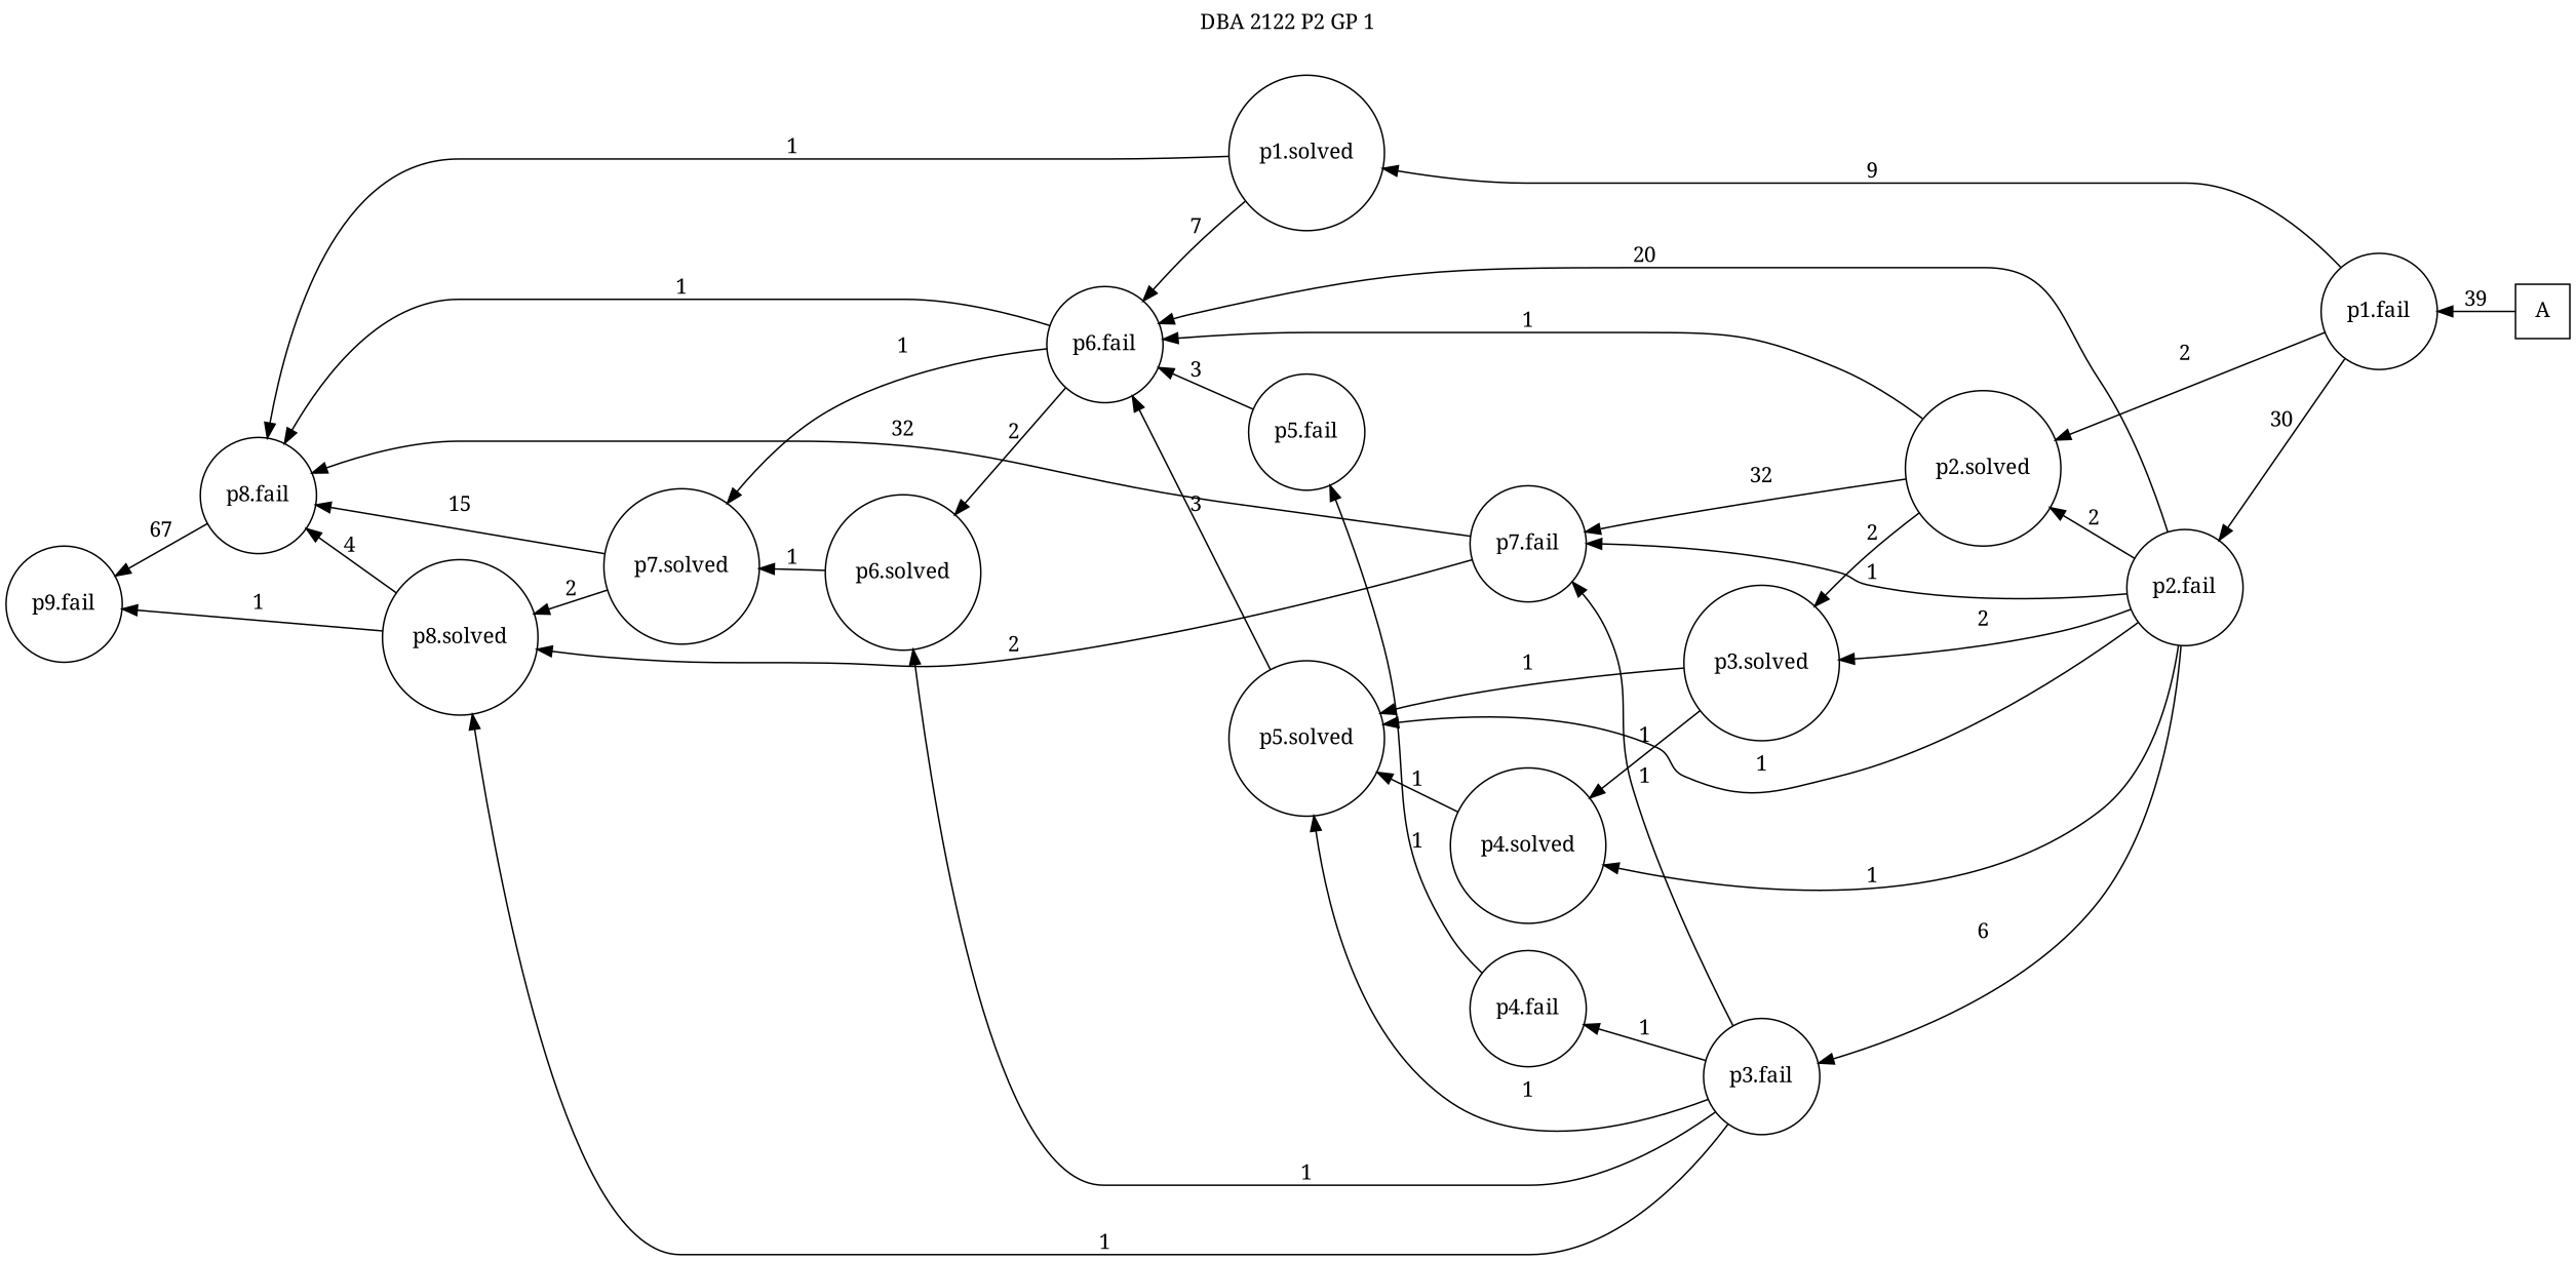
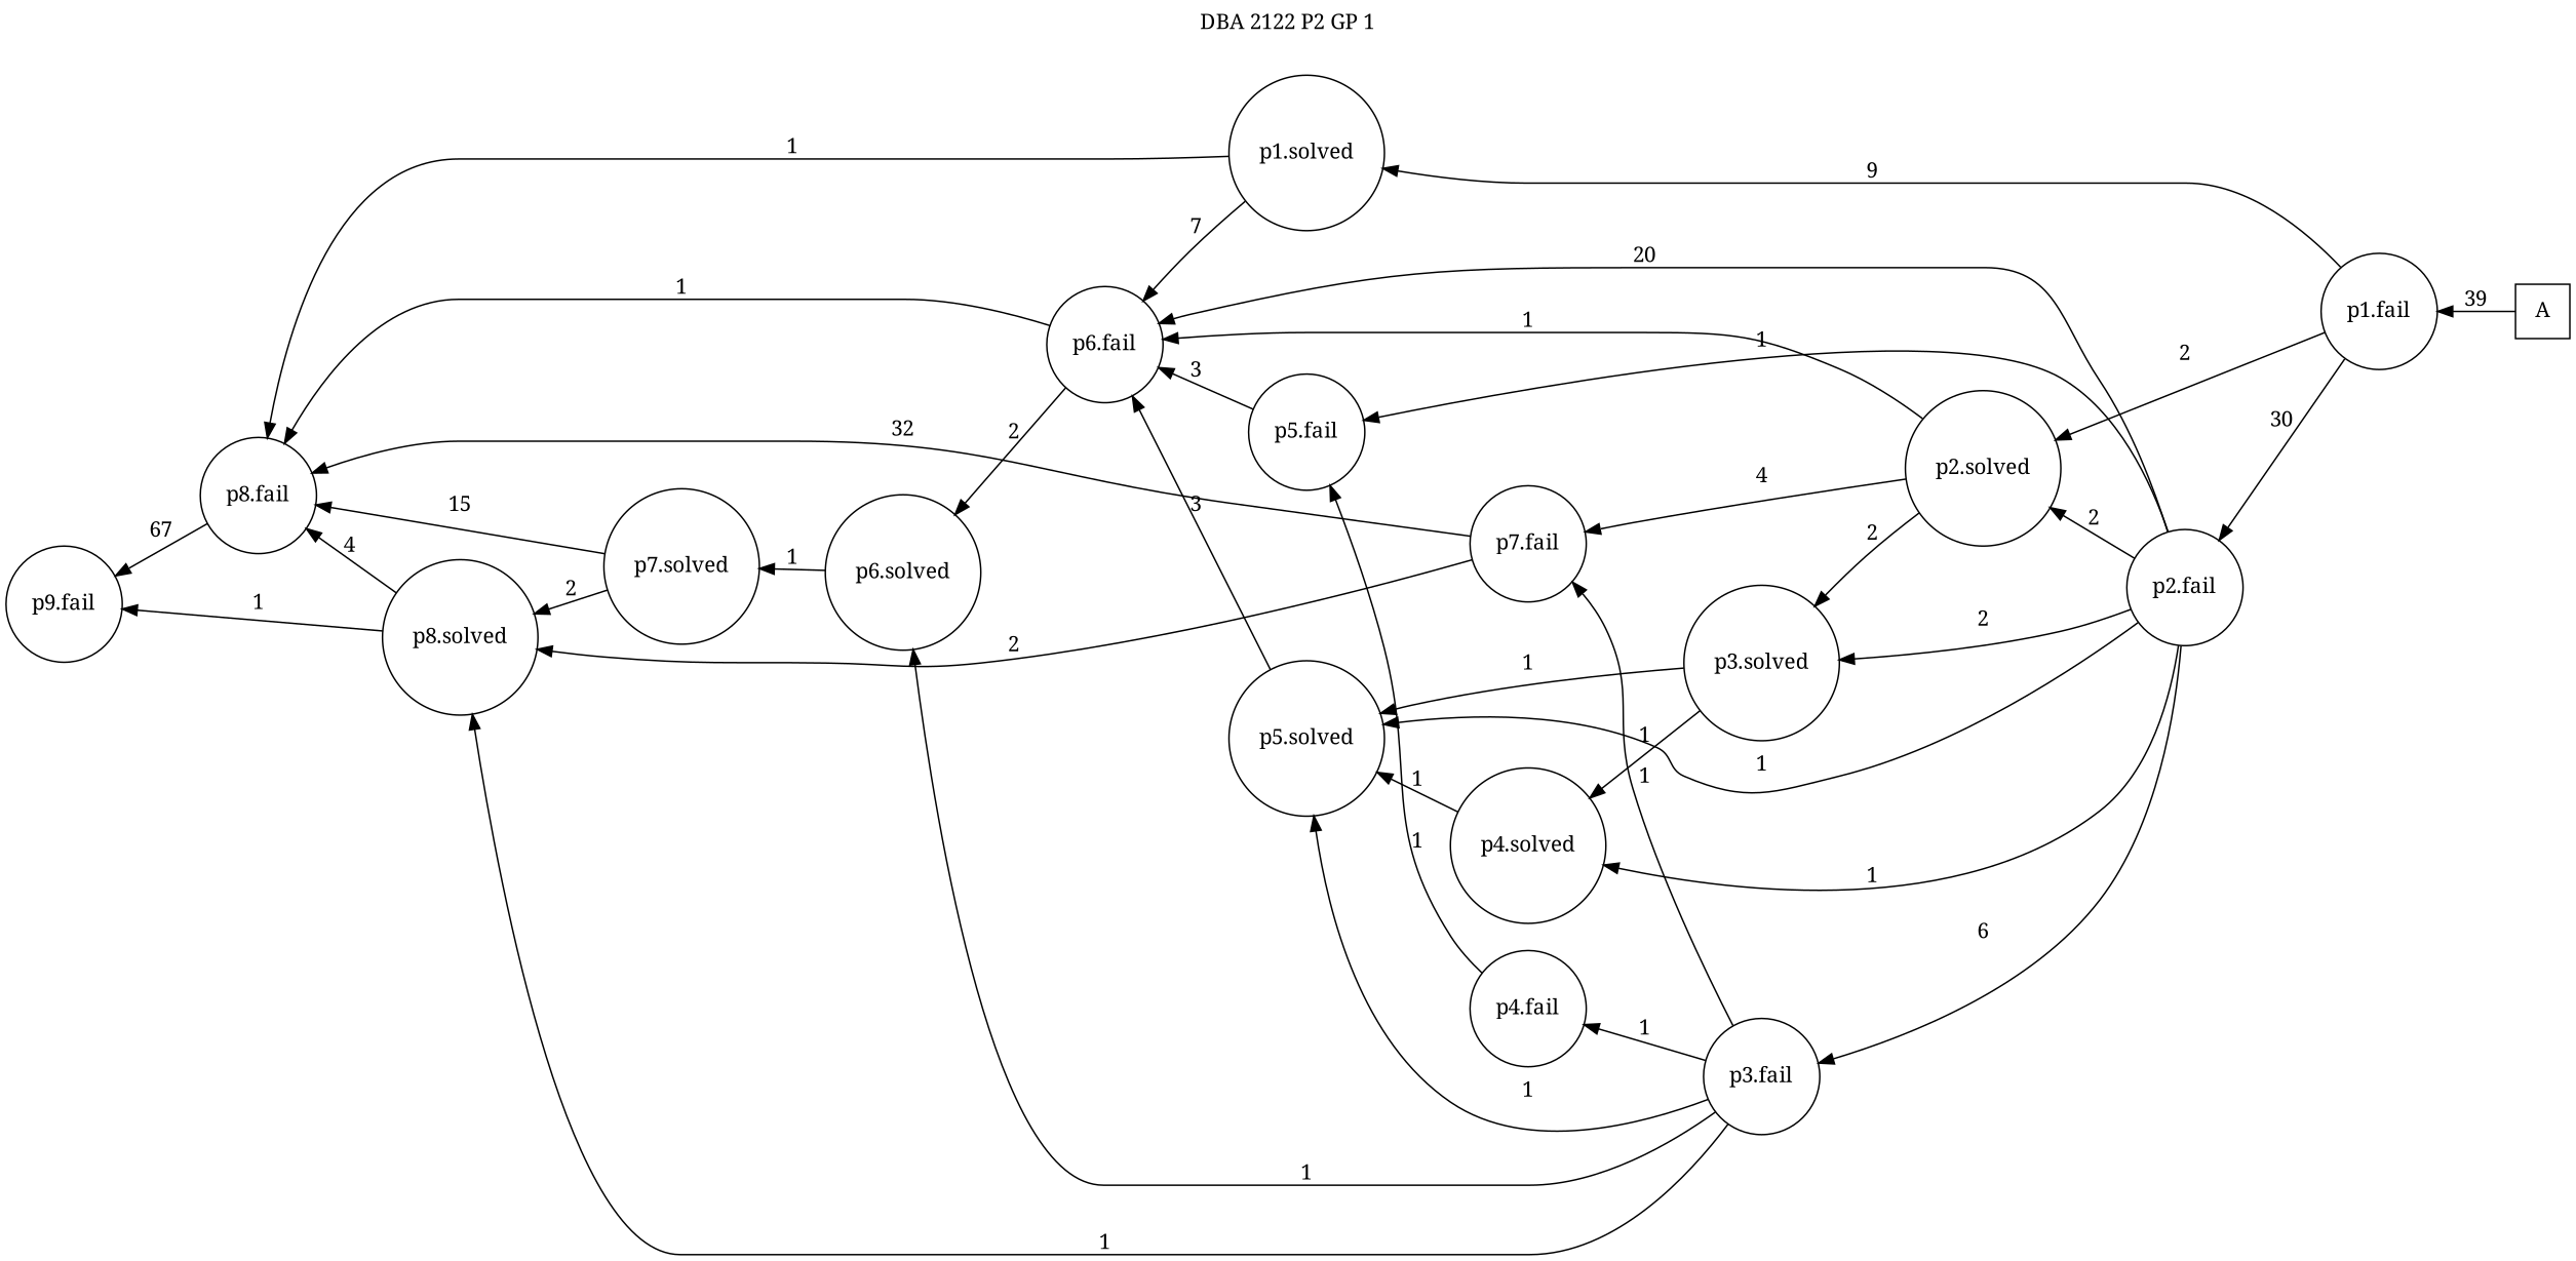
  digraph {
    fontname="Noto Serif"
    label=" DBA 2122 P2 GP 1 "
    labelloc=tl
    rankdir=RL
    node [fontname="Noto Serif" shape=circle]
    edge [fontname="Noto Serif"]
    n1 [label=A shape=square]
    n2 [label="p1.fail"]
    n3 [label="p1.solved"]
    n4 [label="p2.fail"]
    n5 [label="p2.solved"]
    n6 [label="p6.fail"]
    n7 [label="p8.fail"]
    n8 [label="p3.fail"]
    n9 [label="p7.fail"]
    n10 [label="p3.solved"]
    n11 [label="p5.solved"]
    n12 [label="p4.solved"]
    n13 [label="p6.solved"]
    n14 [label="p7.solved"]
    n15 [label="p9.fail"]
    n16 [label="p4.fail"]
    n17 [label="p8.solved"]
    n18 [label="p5.fail"]
    n1 -> n2 [label=39]
    n2 -> n3 [label=9]
    n2 -> n4 [label=30]
    n2 -> n5 [label=2]
    n3 -> n6 [label=7]
    n3 -> n7 [label=1]
    n4 -> n5 [label=2]
    n4 -> n6 [label=20]
    n4 -> n8 [label=6]
-   n4 -> n9 [label=1]
+   n4 -> n18 [label=1]
    n4 -> n10 [label=2]
    n4 -> n11 [label=1]
    n4 -> n12 [label=1]
    n5 -> n6 [label=1]
-   n5 -> n9 [label=32]
+   n5 -> n9 [label=4]
    n5 -> n10 [label=2]
    n6 -> n7 [label=1]
    n6 -> n13 [label=2]
-   n6 -> n14 [label=1]
    n7 -> n15 [label=67]
    n8 -> n9 [label=1]
    n8 -> n11 [label=1]
    n8 -> n13 [label=1]
    n8 -> n16 [label=1]
    n8 -> n17 [label=1]
    n9 -> n7 [label=32]
    n9 -> n17 [label=2]
    n10 -> n11 [label=1]
    n10 -> n12 [label=1]
    n11 -> n6 [label=3]
    n12 -> n11 [label=1]
    n13 -> n14 [label=1]
    n14 -> n7 [label=15]
    n14 -> n17 [label=2]
    n16 -> n18 [label=1]
    n17 -> n7 [label=4]
    n17 -> n15 [label=1]
    n18 -> n6 [label=3]
  }
